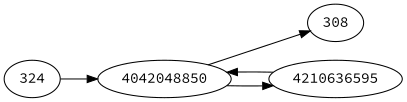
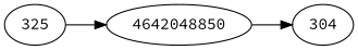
  strict digraph {
    rankdir=LR
    fontname="Source Code Pro"
    node [fontname="Source Code Pro"]
    edge [fontname="Source Code Pro"]
-   4042048850
-   304 [label=308]
-   4210636595
-   325 [label=324]
+   4042048850 [label=4642048850]
+   304
+   325
    4042048850 -> 304
-   4042048850 -> 4210636595
-   4210636595 -> 4042048850
    325 -> 4042048850
  }
